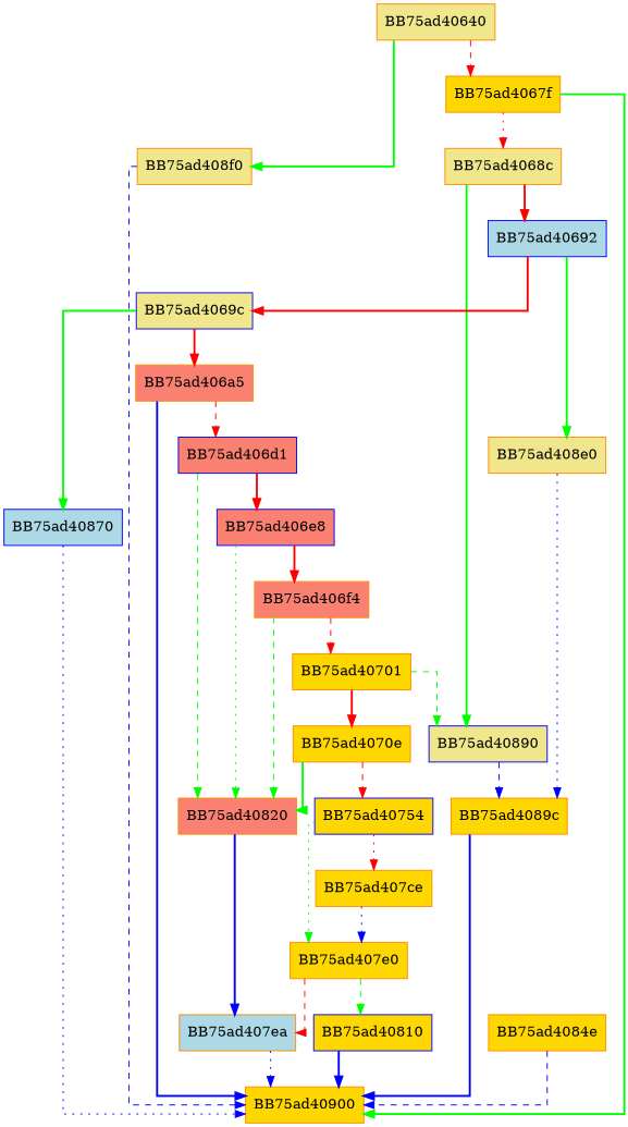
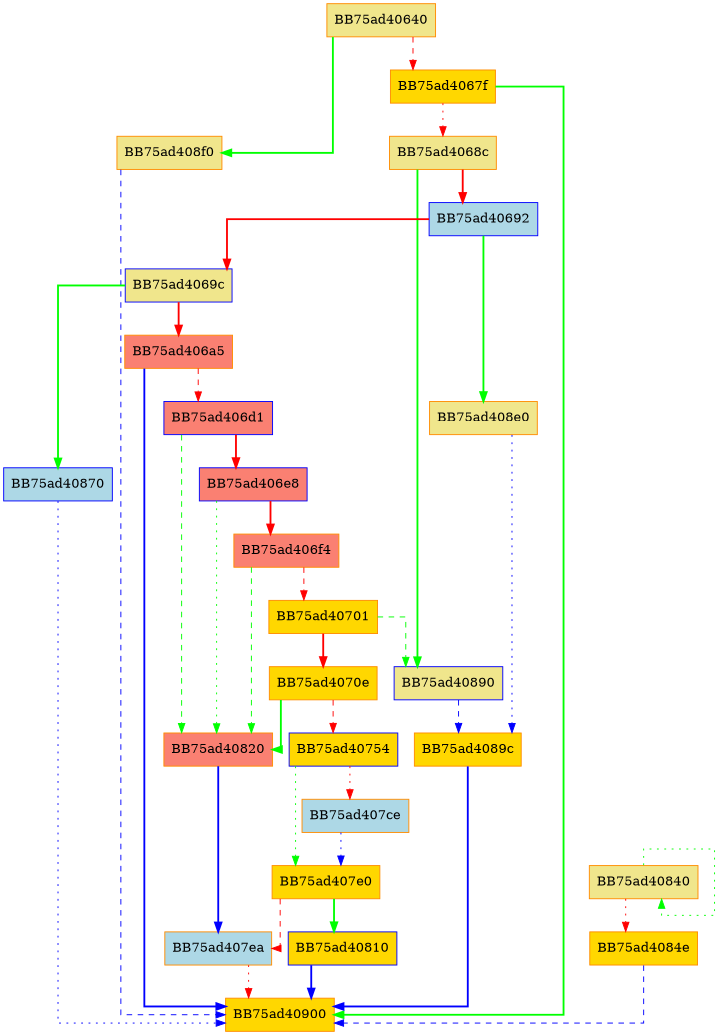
  digraph {
    splines=ortho
    node [color=darkorange fillcolor=gold shape=box style=filled]
    edge [color=red style=bold]
    BB75ad40640 [fillcolor=khaki]
    BB75ad408f0 [fillcolor=khaki]
    BB75ad4067f
    BB75ad40900
    BB75ad4068c [fillcolor=khaki]
    BB75ad40890 [color=blue fillcolor=khaki]
    BB75ad40692 [color=blue fillcolor=lightblue]
    BB75ad4089c
    BB75ad408e0 [fillcolor=khaki]
    BB75ad4069c [color=blue fillcolor=khaki]
    BB75ad40870 [color=blue fillcolor=lightblue]
    BB75ad406a5 [fillcolor=salmon]
    BB75ad406d1 [color=blue fillcolor=salmon]
    BB75ad40820 [fillcolor=salmon]
    BB75ad406e8 [color=blue fillcolor=salmon]
    BB75ad407ea [fillcolor=lightblue]
    BB75ad406f4 [fillcolor=salmon]
+   BB75ad40840 [fillcolor=khaki]
    BB75ad4084e
    BB75ad40701
    BB75ad4070e
    BB75ad40754 [color=blue]
    BB75ad407e0
-   BB75ad407ce
+   BB75ad407ce [fillcolor=lightblue]
    BB75ad40810 [color=blue]
    BB75ad40640 -> BB75ad408f0 [color=green]
    BB75ad40640 -> BB75ad4067f [style=dashed]
    BB75ad408f0 -> BB75ad40900 [color=blue style=dashed]
    BB75ad4067f -> BB75ad40900 [color=green]
    BB75ad4067f -> BB75ad4068c [style=dotted]
    BB75ad4068c -> BB75ad40890 [color=green]
    BB75ad4068c -> BB75ad40692
    BB75ad40890 -> BB75ad4089c [color=blue style=dashed]
    BB75ad40692 -> BB75ad408e0 [color=green]
    BB75ad40692 -> BB75ad4069c
    BB75ad4089c -> BB75ad40900 [color=blue]
    BB75ad408e0 -> BB75ad4089c [color=blue style=dotted]
    BB75ad4069c -> BB75ad40870 [color=green]
    BB75ad4069c -> BB75ad406a5
    BB75ad40870 -> BB75ad40900 [color=blue style=dotted]
    BB75ad406a5 -> BB75ad40900 [color=blue]
    BB75ad406a5 -> BB75ad406d1 [style=dashed]
    BB75ad406d1 -> BB75ad40820 [color=green style=dashed]
    BB75ad406d1 -> BB75ad406e8
    BB75ad40820 -> BB75ad407ea [color=blue]
    BB75ad406e8 -> BB75ad40820 [color=green style=dotted]
    BB75ad406e8 -> BB75ad406f4
-   BB75ad407ea -> BB75ad40900 [color=blue style=dotted]
+   BB75ad407ea -> BB75ad40900 [style=dotted]
    BB75ad406f4 -> BB75ad40820 [color=green style=dashed]
    BB75ad406f4 -> BB75ad40701 [style=dashed]
+   BB75ad40840 -> BB75ad40840 [color=green style=dotted]
+   BB75ad40840 -> BB75ad4084e [style=dotted]
    BB75ad4084e -> BB75ad40900 [color=blue style=dashed]
    BB75ad40701 -> BB75ad40890 [color=green style=dashed]
    BB75ad40701 -> BB75ad4070e
    BB75ad4070e -> BB75ad40820 [color=green]
    BB75ad4070e -> BB75ad40754 [style=dashed]
    BB75ad40754 -> BB75ad407e0 [color=green style=dotted]
    BB75ad40754 -> BB75ad407ce [style=dotted]
    BB75ad407e0 -> BB75ad407ea [style=dashed]
-   BB75ad407e0 -> BB75ad40810 [color=green style=dashed]
+   BB75ad407e0 -> BB75ad40810 [color=green]
    BB75ad407ce -> BB75ad407e0 [color=blue style=dotted]
    BB75ad40810 -> BB75ad40900 [color=blue]
  }
